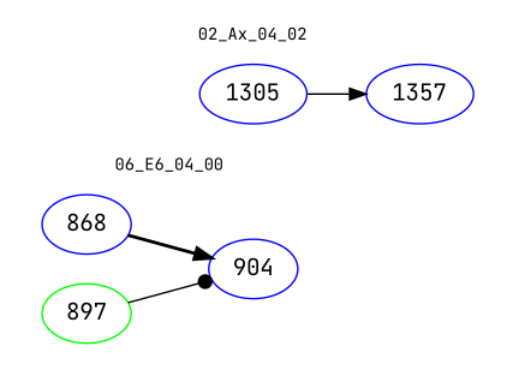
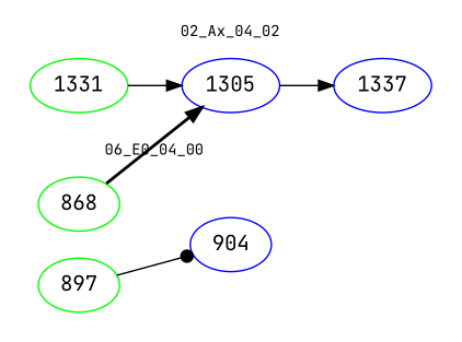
  digraph {
    fontname="JetBrains Mono"
    rankdir=LR
    node [color=green fontname="JetBrains Mono"]
    edge [arrowhead=normal color=black fontname="JetBrains Mono" style=solid]
+   n1 [label=1331]
    n2 [color=blue label=1305]
-   n3 [color=blue label=1357]
+   n3 [color=blue label=1337]
    n4 [label=897]
-   n5 [color=blue label=868]
+   n5 [label=868]
    n6 [color=blue label=904]
    subgraph cluster_1 {
      color=white
      fontsize=10
      label="02_Ax_04_02"
+     n1
      n2
      n3
    }
    subgraph cluster_2 {
      color=white
      fontsize=10
-     label="06_E6_04_00"
+     label="06_E0_04_00"
      n4
      n5
      n6
    }
+   n1 -> n2
    n2 -> n3
    n4 -> n6 [arrowhead=dot]
-   n5 -> n6 [style=bold]
+   n5 -> n2 [style=bold]
  }
